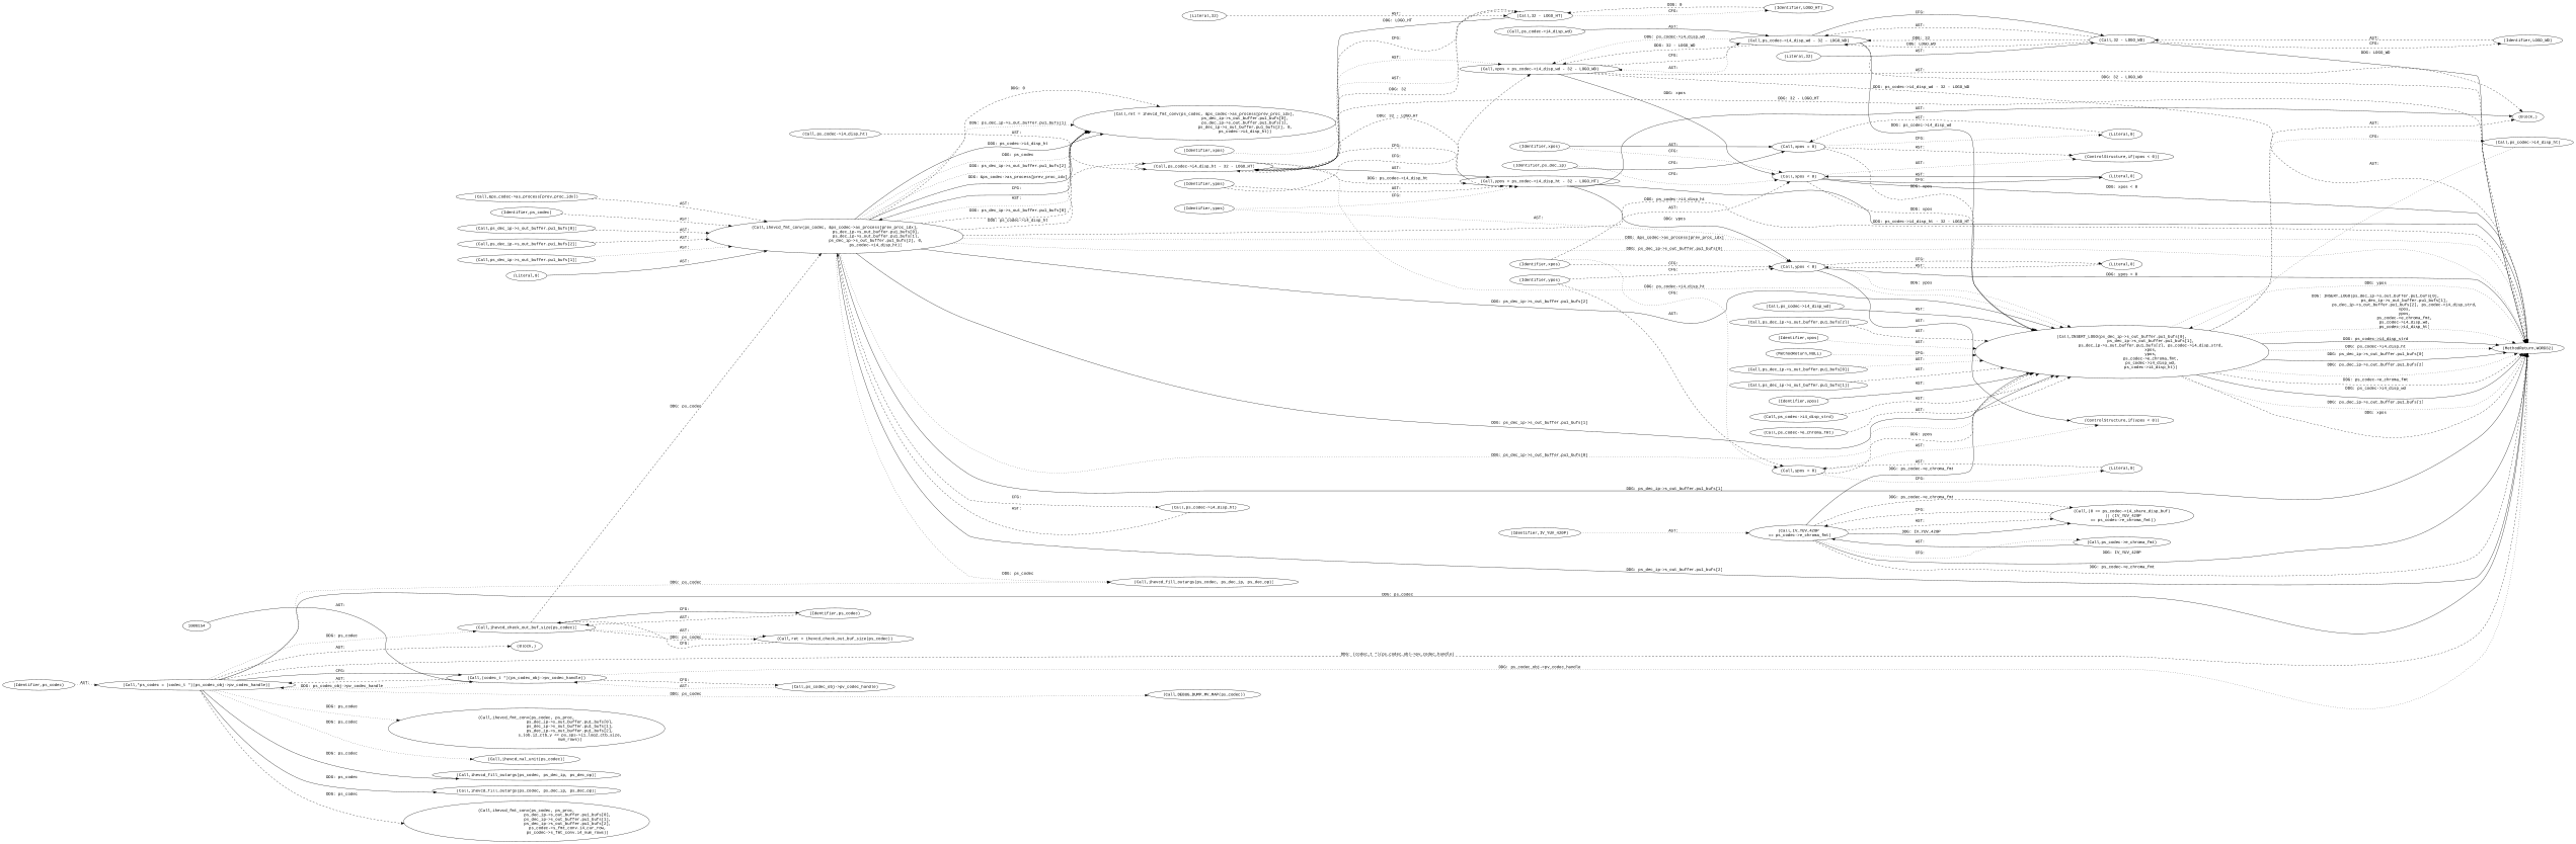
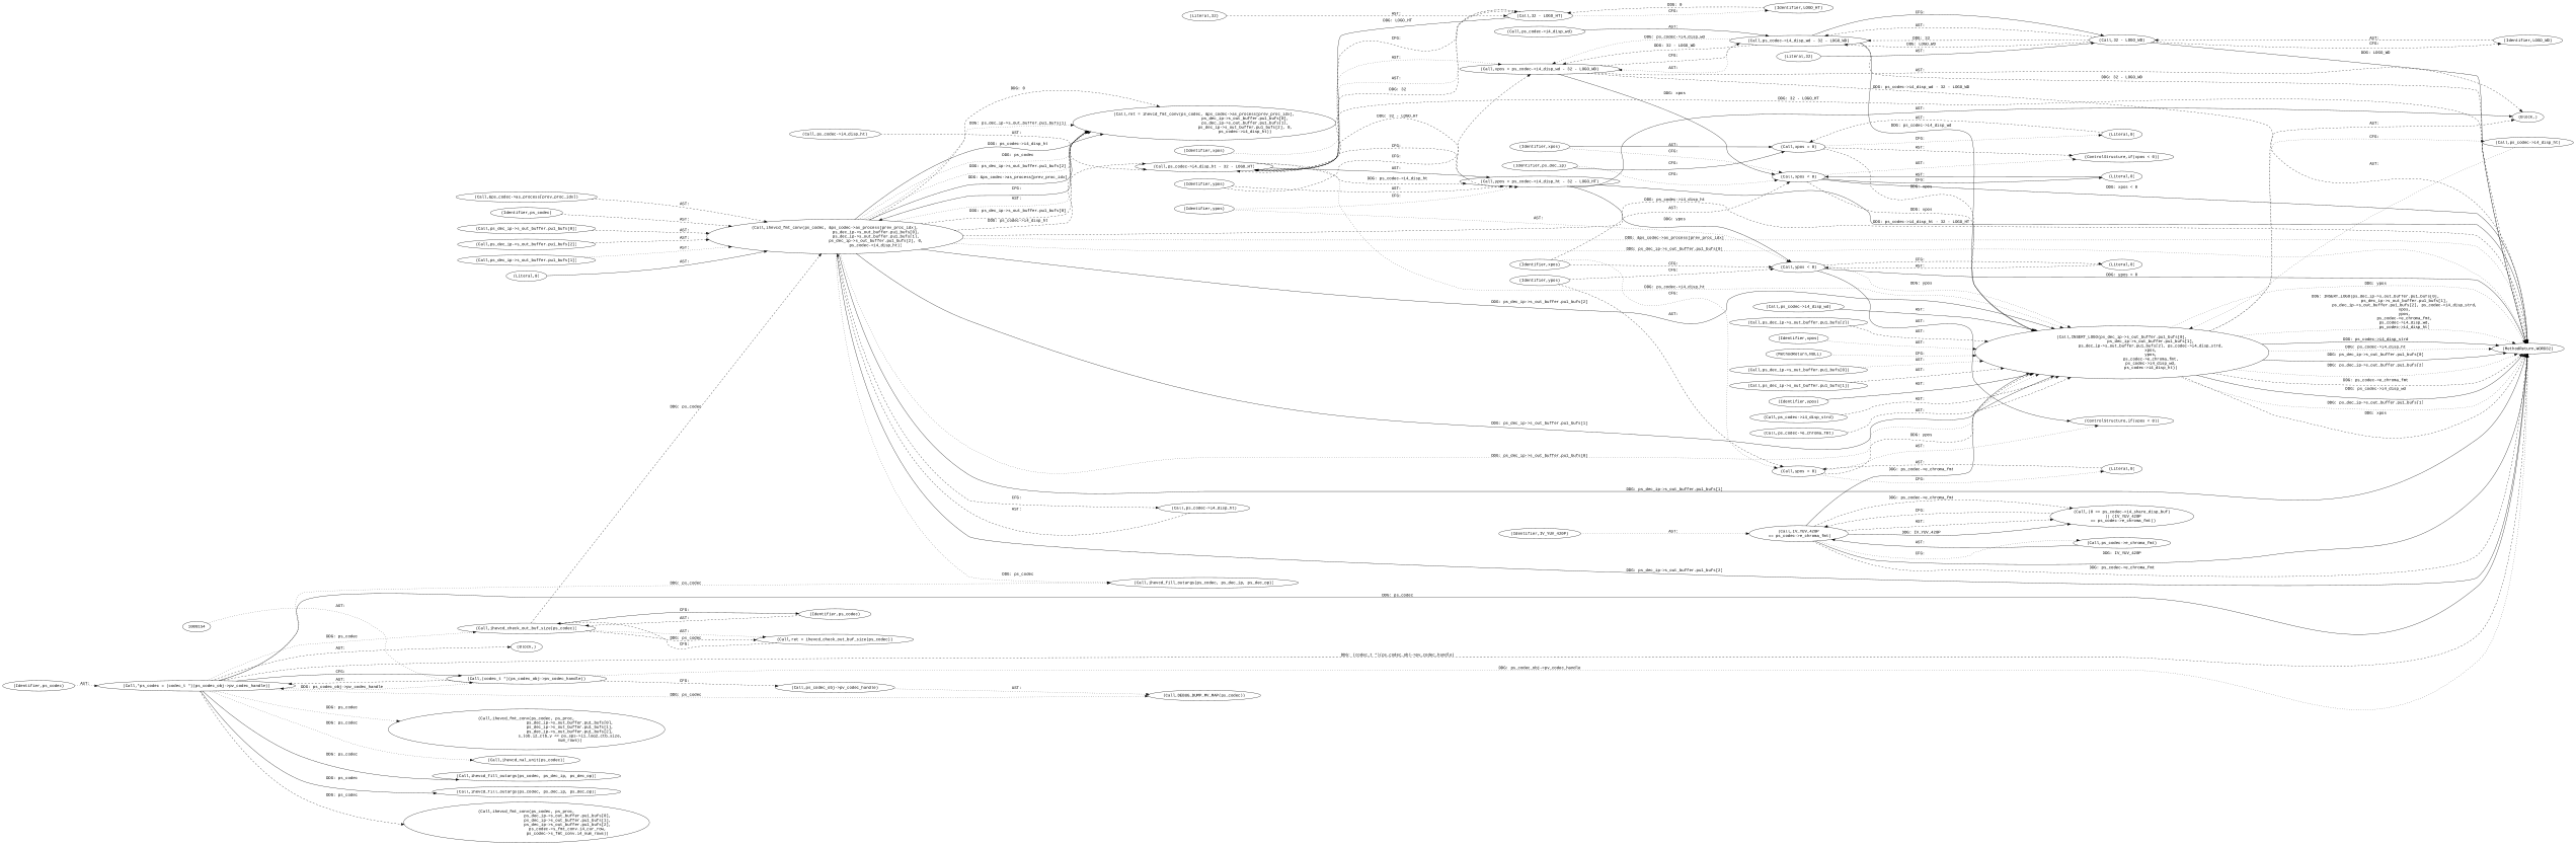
  digraph {
    fontname="Liberation Mono"
    rankdir=LR
    node [fontname="Liberation Mono"]
    edge [fontname="Liberation Mono" style=dashed]
    n1 [label="(Call,INSERT_LOGO(ps_dec_ip->s_out_buffer.pu1_bufs[0],\n                        ps_dec_ip->s_out_buffer.pu1_bufs[1],\n                        ps_dec_ip->s_out_buffer.pu1_bufs[2], ps_codec->i4_disp_strd,\n                        xpos,\n                        ypos,\n                        ps_codec->e_chroma_fmt,\n                        ps_codec->i4_disp_wd,\n                        ps_codec->i4_disp_ht))"]
    n2 [label="(MethodReturn,WORD32)"]
    n3 [label="(Call,ps_codec->i4_disp_ht)"]
    n4 [label="(Block,)"]
    n5 [label="(Call,ihevcd_fmt_conv(ps_codec, &ps_codec->as_process[prev_proc_idx],\n                                  ps_dec_ip->s_out_buffer.pu1_bufs[0],\n                                  ps_dec_ip->s_out_buffer.pu1_bufs[1],\n                                  ps_dec_ip->s_out_buffer.pu1_bufs[2], 0,\n                                  ps_codec->i4_disp_ht))"]
    n6 [label="(Call,ps_codec->i4_disp_ht - 32 - LOGO_HT)"]
    n7 [label="(Call,ps_codec->i4_disp_ht)"]
    n8 [label="(Call,ret = ihevcd_fmt_conv(ps_codec, &ps_codec->as_process[prev_proc_idx],\n                                  ps_dec_ip->s_out_buffer.pu1_bufs[0],\n                                  ps_dec_ip->s_out_buffer.pu1_bufs[1],\n                                  ps_dec_ip->s_out_buffer.pu1_bufs[2], 0,\n                                  ps_codec->i4_disp_ht))"]
    n9 [label="(Call,ihevcd_fill_outargs(ps_codec, ps_dec_ip, ps_dec_op))"]
    n10 [label="(Call,ypos = ps_codec->i4_disp_ht - 32 - LOGO_HT)"]
    n11 [label="(Call,32 - LOGO_HT)"]
    n12 [label="(Call,ihevcd_check_out_buf_size(ps_codec))"]
    n13 [label="(Call,ret = ihevcd_check_out_buf_size(ps_codec))"]
    n14 [label="(Identifier,ps_codec)"]
    n15 [label="(Call,*ps_codec = (codec_t *)(ps_codec_obj->pv_codec_handle))"]
    n16 [label="(Call,(codec_t *)(ps_codec_obj->pv_codec_handle))"]
    n17 [label="(Call,ihevcd_fmt_conv(ps_codec, ps_proc,\n                                    ps_dec_ip->s_out_buffer.pu1_bufs[0],\n                                    ps_dec_ip->s_out_buffer.pu1_bufs[1],\n                                    ps_dec_ip->s_out_buffer.pu1_bufs[2],\n                                    s_job.i2_ctb_y << ps_sps->i1_log2_ctb_size,\n                                    num_rows))"]
    n18 [label="(Call,ihevcd_nal_unit(ps_codec))"]
    n19 [label="(Call,DEBUG_DUMP_MV_MAP(ps_codec))"]
    n20 [label="(Call,ihevcd_fill_outargs(ps_codec, ps_dec_ip, ps_dec_op))"]
    n21 [label="(Call,ihevcd_fill_outargs(ps_codec, ps_dec_ip, ps_dec_op))"]
    n22 [label="(Call,ihevcd_fmt_conv(ps_codec, ps_proc,\n                                  ps_dec_ip->s_out_buffer.pu1_bufs[0],\n                                  ps_dec_ip->s_out_buffer.pu1_bufs[1],\n                                  ps_dec_ip->s_out_buffer.pu1_bufs[2],\n                                  ps_codec->s_fmt_conv.i4_cur_row,\n                                  ps_codec->s_fmt_conv.i4_num_rows))"]
    n23 [label="(Block,)"]
    n24 [label="(Call,ps_codec_obj->pv_codec_handle)"]
    n25 [label="(Call,xpos = 0)"]
    n26 [label="(ControlStructure,if(xpos < 0))"]
    n27 [label="(Literal,0)"]
    n28 [label="(Call,xpos < 0)"]
    n29 [label="(Literal,0)"]
    n30 [label="(Call,xpos = ps_codec->i4_disp_wd - 32 - LOGO_WD)"]
    n31 [label="(Call,ps_codec->i4_disp_wd - 32 - LOGO_WD)"]
    n32 [label="(Call,32 - LOGO_WD)"]
    n33 [label="(Identifier,LOGO_WD)"]
    n34 [label="(Call,ypos < 0)"]
    n35 [label="(ControlStructure,if(ypos < 0))"]
    n36 [label="(Literal,0)"]
    n37 [label="(Identifier,LOGO_HT)"]
    n38 [label="(Call,ypos = 0)"]
    n39 [label="(Literal,0)"]
    n40 [label="(Call,IV_YUV_420P\n == ps_codec->e_chroma_fmt)"]
    n41 [label="(Call,ps_codec->e_chroma_fmt)"]
    n42 [label="(Call,(0 == ps_codec->i4_share_disp_buf)\n || (IV_YUV_420P\n == ps_codec->e_chroma_fmt))"]
    n43 [label="(Call,ps_codec->i4_disp_wd)"]
    n44 [label="(Call,ps_dec_ip->s_out_buffer.pu1_bufs[1])"]
    n45 [label="(Identifier,ypos)"]
    n46 [label="(Call,ps_dec_ip->s_out_buffer.pu1_bufs[2])"]
    n47 [label="(Literal,0)"]
    n48 [label="(Identifier,IV_YUV_420P)"]
    n49 [label="(Identifier,xpos)"]
    n50 [label="(Call,&ps_codec->as_process[prev_proc_idx])"]
    n51 [label="(MethodReturn,NULL)"]
    n52 [label="(Identifier,ypos)"]
    n53 [label="(Call,ps_dec_ip->s_out_buffer.pu1_bufs[0])"]
    n54 [label="(Literal,32)"]
    n55 [label="(Identifier,xpos)"]
    n56 [label="(Identifier,ps_codec)"]
    n57 [label="(Call,ps_codec->i4_disp_wd)"]
    n58 [label="(Literal,32)"]
    n59 [label="(Call,ps_dec_ip->s_out_buffer.pu1_bufs[1])"]
    n60 [label="(Call,ps_dec_ip->s_out_buffer.pu1_bufs[0])"]
    n61 [label="(Call,ps_dec_ip->s_out_buffer.pu1_bufs[2])"]
    n62 [label="(Identifier,ypos)"]
    n63 [label="(Identifier,ps_codec)"]
    n64 [label="(Identifier,xpos)"]
    n65 [label="(Call,ps_codec->i4_disp_strd)"]
    n66 [label="(Call,ps_codec->e_chroma_fmt)"]
    n67 [label="(Identifier,ps_dec_ip)"]
    n68 [label="(Call,ps_codec->i4_disp_ht)"]
    n69 [label="(Identifier,xpos)"]
    n70 [label="(Identifier,ypos)"]
    1000154
    n1 -> n2 [label="DDG: ps_codec->i4_disp_ht" style=dotted]
    n1 -> n2 [label="DDG: ps_dec_ip->s_out_buffer.pu1_bufs[0]" style=solid]
    n1 -> n2 [label="DDG: ps_dec_ip->s_out_buffer.pu1_bufs[2]" style=dotted]
    n1 -> n2 [label="DDG: ps_codec->e_chroma_fmt"]
    n1 -> n2 [label="DDG: ps_codec->i4_disp_wd" style=solid]
    n1 -> n2 [label="DDG: ps_dec_ip->s_out_buffer.pu1_bufs[1]" style=dotted]
    n1 -> n2 [label="DDG: xpos"]
    n1 -> n2 [label="DDG: ypos" style=dotted]
    n1 -> n2 [label="DDG: INSERT_LOGO(ps_dec_ip->s_out_buffer.pu1_bufs[0],\n                        ps_dec_ip->s_out_buffer.pu1_bufs[1],\n                        ps_dec_ip->s_out_buffer.pu1_bufs[2], ps_codec->i4_disp_strd,\n                        xpos,\n                        ypos,\n                        ps_codec->e_chroma_fmt,\n                        ps_codec->i4_disp_wd,\n                        ps_codec->i4_disp_ht)" style=dotted]
    n1 -> n2 [label="DDG: ps_codec->i4_disp_strd" style=solid]
    n1 -> n3 [label="CFG: " style=dotted]
    n1 -> n4 [label="AST: "]
    n3 -> n1 [label="AST: " style=dotted]
    n5 -> n1 [label="DDG: ps_dec_ip->s_out_buffer.pu1_bufs[0]" style=dotted]
    n5 -> n1 [label="DDG: ps_dec_ip->s_out_buffer.pu1_bufs[1]" style=solid]
    n5 -> n1 [label="DDG: ps_dec_ip->s_out_buffer.pu1_bufs[2]" style=solid]
    n5 -> n2 [label="DDG: ps_dec_ip->s_out_buffer.pu1_bufs[2]" style=solid]
    n5 -> n2 [label="DDG: ps_codec->i4_disp_ht"]
    n5 -> n2 [label="DDG: &ps_codec->as_process[prev_proc_idx]" style=dotted]
    n5 -> n2 [label="DDG: ps_dec_ip->s_out_buffer.pu1_bufs[0]" style=dotted]
    n5 -> n2 [label="DDG: ps_dec_ip->s_out_buffer.pu1_bufs[1]" style=solid]
    n5 -> n6 [label="DDG: ps_codec->i4_disp_ht"]
    n5 -> n7 [label="CFG: "]
    n5 -> n8 [label="AST: " style=dotted]
    n5 -> n8 [label="DDG: ps_dec_ip->s_out_buffer.pu1_bufs[0]"]
    n5 -> n8 [label="DDG: 0"]
    n5 -> n8 [label="DDG: ps_dec_ip->s_out_buffer.pu1_bufs[1]" style=dotted]
    n5 -> n8 [label="DDG: ps_codec->i4_disp_ht" style=solid]
    n5 -> n8 [label="DDG: ps_codec" style=dotted]
    n5 -> n8 [label="DDG: ps_dec_ip->s_out_buffer.pu1_bufs[2]" style=dotted]
    n5 -> n8 [label="DDG: &ps_codec->as_process[prev_proc_idx]" style=solid]
    n5 -> n9 [label="DDG: ps_codec" style=dotted]
    n6 -> n1 [label="DDG: ps_codec->i4_disp_ht" style=dotted]
    n6 -> n2 [label="DDG: 32 - LOGO_HT"]
    n6 -> n10 [label="AST: " style=solid]
    n6 -> n10 [label="DDG: ps_codec->i4_disp_ht"]
    n6 -> n10 [label="DDG: 32 - LOGO_HT"]
    n6 -> n11 [label="CFG: "]
    n7 -> n5 [label="AST: "]
    n8 -> n5 [label="CFG: " style=solid]
    n10 -> n2 [label="DDG: ps_codec->i4_disp_ht - 32 - LOGO_HT" style=solid]
    n10 -> n4 [label="AST: " style=solid]
    n10 -> n6 [label="CFG: "]
    n10 -> n34 [label="DDG: ypos" style=solid]
    n11 -> n6 [label="AST: " style=dotted]
    n11 -> n6 [label="DDG: 32"]
    n11 -> n6 [label="DDG: LOGO_HT" style=solid]
    n11 -> n37 [label="CFG: " style=dotted]
    n12 -> n5 [label="DDG: ps_codec"]
    n12 -> n13 [label="AST: " style=dotted]
    n12 -> n13 [label="DDG: ps_codec"]
    n12 -> n14 [label="CFG: " style=solid]
    n13 -> n12 [label="CFG: "]
    n14 -> n12 [label="AST: "]
    n15 -> n2 [label="DDG: ps_codec" style=solid]
    n15 -> n2 [label="DDG: (codec_t *)(ps_codec_obj->pv_codec_handle)"]
    n15 -> n9 [label="DDG: ps_codec" style=dotted]
    n15 -> n12 [label="DDG: ps_codec" style=dotted]
    n15 -> n16 [label="CFG: " style=solid]
    n15 -> n17 [label="DDG: ps_codec" style=dotted]
    n15 -> n18 [label="DDG: ps_codec" style=dotted]
    n15 -> n19 [label="DDG: ps_codec" style=dotted]
    n15 -> n20 [label="DDG: ps_codec" style=solid]
    n15 -> n21 [label="DDG: ps_codec" style=solid]
    n15 -> n22 [label="DDG: ps_codec"]
    n15 -> n23 [label="AST: "]
    n16 -> n2 [label="DDG: ps_codec_obj->pv_codec_handle" style=dotted]
    n16 -> n15 [label="AST: "]
    n16 -> n15 [label="DDG: ps_codec_obj->pv_codec_handle" style=dotted]
    n16 -> n24 [label="CFG: "]
-   n24 -> n16 [label="AST: " style=dotted]
+   n24 -> n19 [label="AST: " style=dotted]
    n25 -> n1 [label="DDG: xpos"]
    n25 -> n26 [label="AST: "]
    n25 -> n27 [label="CFG: " style=dotted]
    n27 -> n25 [label="AST: "]
    n28 -> n1 [label="DDG: xpos"]
    n28 -> n2 [label="DDG: xpos < 0" style=solid]
    n28 -> n26 [label="AST: " style=dotted]
    n28 -> n29 [label="CFG: " style=solid]
    n29 -> n28 [label="AST: " style=solid]
    n30 -> n2 [label="DDG: ps_codec->i4_disp_wd - 32 - LOGO_WD"]
    n30 -> n4 [label="AST: "]
    n30 -> n28 [label="DDG: xpos" style=solid]
    n30 -> n31 [label="CFG: "]
    n31 -> n1 [label="DDG: ps_codec->i4_disp_wd" style=solid]
    n31 -> n2 [label="DDG: 32 - LOGO_WD"]
    n31 -> n30 [label="AST: " style=dotted]
    n31 -> n30 [label="DDG: ps_codec->i4_disp_wd" style=dotted]
    n31 -> n30 [label="DDG: 32 - LOGO_WD"]
    n31 -> n32 [label="CFG: " style=solid]
    n32 -> n2 [label="DDG: LOGO_WD" style=solid]
    n32 -> n31 [label="AST: "]
    n32 -> n31 [label="DDG: 32"]
    n32 -> n31 [label="DDG: LOGO_WD"]
    n32 -> n33 [label="CFG: "]
    n33 -> n32 [label="AST: "]
    n34 -> n1 [label="DDG: ypos" style=dotted]
    n34 -> n2 [label="DDG: ypos < 0" style=solid]
    n34 -> n35 [label="AST: " style=solid]
    n34 -> n36 [label="CFG: "]
    n36 -> n34 [label="AST: "]
    n37 -> n11 [label="DDG: 0"]
    n38 -> n1 [label="DDG: ypos"]
    n38 -> n35 [label="AST: " style=dotted]
    n38 -> n39 [label="CFG: " style=dotted]
    n39 -> n38 [label="AST: "]
    n40 -> n1 [label="DDG: ps_codec->e_chroma_fmt" style=solid]
    n40 -> n2 [label="DDG: IV_YUV_420P" style=solid]
    n40 -> n2 [label="DDG: ps_codec->e_chroma_fmt"]
    n40 -> n41 [label="CFG: " style=dotted]
    n40 -> n42 [label="AST: "]
    n40 -> n42 [label="DDG: IV_YUV_420P" style=solid]
    n40 -> n42 [label="DDG: ps_codec->e_chroma_fmt"]
    n41 -> n40 [label="AST: " style=solid]
    n42 -> n40 [label="CFG: "]
    n43 -> n1 [label="AST: " style=solid]
    n44 -> n5 [label="AST: " style=dotted]
    n45 -> n10 [label="CFG: " style=dotted]
    n45 -> n34 [label="AST: " style=dotted]
    n46 -> n1 [label="AST: "]
    n47 -> n5 [label="AST: " style=solid]
    n48 -> n40 [label="AST: " style=dotted]
    n49 -> n1 [label="AST: " style=dotted]
    n50 -> n5 [label="AST: "]
    n51 -> n1 [label="CFG: " style=dotted]
    n52 -> n34 [label="CFG: "]
    n52 -> n38 [label="AST: "]
    n53 -> n1 [label="AST: " style=dotted]
    n54 -> n32 [label="AST: " style=solid]
    n55 -> n30 [label="AST: " style=dotted]
    n56 -> n5 [label="AST: "]
    n57 -> n31 [label="AST: " style=solid]
    n58 -> n11 [label="AST: "]
    n59 -> n1 [label="AST: "]
    n60 -> n5 [label="AST: "]
    n61 -> n5 [label="AST: "]
    n62 -> n1 [label="AST: " style=solid]
    n63 -> n15 [label="AST: " style=dotted]
    n64 -> n28 [label="AST: "]
    n64 -> n34 [label="CFG: "]
    n64 -> n38 [label="CFG: " style=dotted]
    n65 -> n1 [label="AST: "]
    n66 -> n1 [label="AST: "]
    n67 -> n25 [label="CFG: " style=solid]
    n67 -> n28 [label="CFG: " style=dotted]
    n68 -> n6 [label="AST: "]
    n69 -> n25 [label="AST: " style=solid]
    n69 -> n28 [label="CFG: " style=dotted]
    n70 -> n10 [label="AST: "]
    n70 -> n30 [label="CFG: "]
-   1000154 -> n16 [label="AST: " style=solid]
+   1000154 -> n16 [label="AST: " style=dotted]
  }
